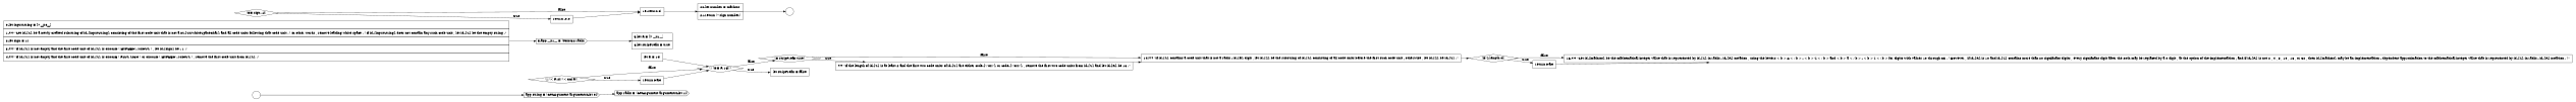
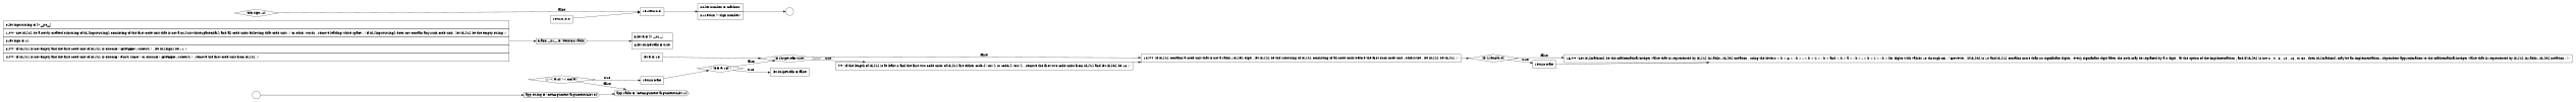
  digraph {
    rankdir=LR
    node [color=black fillcolor=white shape=none style=filled margin=0]
    edge [color=black]
    n1 [label=<<font color="black">(= Z.length 0i)</font>> shape=diamond margin=""]
    n2 [label=<<font color="black">     <table border="0" cellborder="1" cellspacing="0" cellpadding="10">       <tr><td align="left">16:??? &quot;Let id:{mathInt} be the mathematical integer value that is represented by id:{Z} in radix - id:{R} notation , using the letters &lt; b &gt; A &lt; / b &gt; - &lt; b &gt; Z &lt; / b &gt; and &lt; b &gt; a &lt; / b &gt; - &lt; b &gt; z &lt; / b &gt; for digits with values 10 through 35 . ( However , if id:{R} is 10 and id:{Z} contains more than 20 significant digits , every significant digit after the 20th may be replaced by a 0 digit , at the option of the implementation ; and if id:{R} is not 2 , 4 , 8 , 10 , 16 , or 32 , then id:{mathInt} may be an implementation - dependent approximation to the mathematical integer value that is represented by id:{Z} in radix - id:{R} notation . )&quot;</td></tr>     </table>   </font>>]
    n3 [label=<<font color="black">     <table border="0" cellborder="1" cellspacing="0" cellpadding="10">       <tr><td align="left">return NaN</td></tr>     </table>   </font>>]
    n4 [label=<<font color="black">app string = (GetArgument argumentsList 0i)</font>> shape=cds margin=""]
    n5 [label=<<font color="black">app radix = (GetArgument argumentsList 1i)</font>> shape=cds margin=""]
    n6 [label=<<font color="black">     <table border="0" cellborder="1" cellspacing="0" cellpadding="10">       <tr><td align="left">let R = 10i</td></tr>     </table>   </font>>]
    n7 [label=<<font color="black">(= stripPrefix true)</font>> shape=diamond margin=""]
    n8 [label=<<font color="black">     <table border="0" cellborder="1" cellspacing="0" cellpadding="10">       <tr><td align="left">14:??? &quot;If id:{S} contains a code unit that is not a radix - id:{R} digit , let id:{Z} be the substring of id:{S} consisting of all code units before the first such code unit ; otherwise , let id:{Z} be id:{S} .&quot;</td></tr>     </table>   </font>>]
    n9 [label=<<font color="black">     <table border="0" cellborder="1" cellspacing="0" cellpadding="10">       <tr><td align="left">??? &quot;If the length of id:{S} is at least 2 and the first two code units of id:{S} are either code:{\&quot;0x\&quot;} or code:{\&quot;0X\&quot;} , remove the first two code units from id:{S} and let id:{R} be 16 .&quot;</td></tr>     </table>   </font>>]
    n10 [label=<<font color="black">     <table border="0" cellborder="1" cellspacing="0" cellpadding="10">       <tr><td align="left">return NaN</td></tr>     </table>   </font>>]
    n11 [label=<<font color="black">(! (== R 16i))</font>> shape=diamond margin=""]
    n12 [label=<<font color="black">     <table border="0" cellborder="1" cellspacing="0" cellpadding="10">       <tr><td align="left">let stripPrefix = false</td></tr>     </table>   </font>>]
    n13 [label=<<font color="black">     <table border="0" cellborder="1" cellspacing="0" cellpadding="10">       <tr><td align="left">0:let inputString = [? __x0__]</td></tr>       <tr><td align="left">1:??? &quot;Let id:{S} be a newly created substring of id:{inputString} consisting of the first code unit that is not a nt:{StrWhiteSpaceChar} and all code units following that code unit . ( In other words , remove leading white space . ) If id:{inputString} does not contain any such code unit , let id:{S} be the empty string .&quot;</td></tr>       <tr><td align="left">2:let sign = 1i</td></tr>       <tr><td align="left">3:??? &quot;If id:{S} is not empty and the first code unit of id:{S} is 0x002D ( HYPHEN - MINUS ) , let id:{sign} be - 1 .&quot;</td></tr>       <tr><td align="left">4:??? &quot;If id:{S} is not empty and the first code unit of id:{S} is 0x002B ( PLUS SIGN ) or 0x002D ( HYPHEN - MINUS ) , remove the first code unit from id:{S} .&quot;</td></tr>     </table>   </font>>]
    n14 [label=<<font color="black">5:app __x1__ = (ToInt32 radix)</font>> shape=cds margin=""]
    n15 [label=<<font color="black">     <table border="0" cellborder="1" cellspacing="0" cellpadding="10">       <tr><td align="left">5:let R = [? __x1__]</td></tr>       <tr><td align="left">6:let stripPrefix = true</td></tr>     </table>   </font>>]
    n16 [label=<<font color="black">(|| (&lt; R 2i) (&lt; 36i R))</font>> shape=diamond margin=""]
    n17 [label=<<font color="black">     <table border="0" cellborder="1" cellspacing="0" cellpadding="10">       <tr><td align="left">19:return 0i</td></tr>     </table>   </font>>]
    n18 [label=<<font color="black">     <table border="0" cellborder="1" cellspacing="0" cellpadding="10">       <tr><td align="left">20:let number = mathInt</td></tr>       <tr><td align="left">21:return (* sign number)</td></tr>     </table>   </font>>]
    n19 [label=" " shape=circle margin=""]
    n20 [label=" " shape=circle margin=""]
    n21 [label=<<font color="black">(== sign -1i)</font>> shape=diamond margin=""]
    n22 [label=<<font color="black">     <table border="0" cellborder="1" cellspacing="0" cellpadding="10">       <tr><td align="left">return -0.0</td></tr>     </table>   </font>>]
    n1 -> n2 [label=<<font color="black">false</font>>]
    n1 -> n3 [label=<<font color="black">true</font>>]
    n3 -> n2
    n4 -> n5
-   n6 -> n11
+   n6 -> n7
    n7 -> n8 [label=<<font color="black">false</font>>]
    n7 -> n9 [label=<<font color="black">true</font>>]
    n8 -> n1
    n9 -> n8
    n10 -> n11
    n11 -> n7 [label=<<font color="black">false</font>>]
    n11 -> n12 [label=<<font color="black">true</font>>]
    n13 -> n14
    n14 -> n15
    n16 -> n10 [label=<<font color="black">true</font>>]
-   n16 -> n11 [label=<<font color="black">false</font>>]
+   n16 -> n5 [label=<<font color="black">false</font>>]
    n17 -> n18
    n18 -> n19
    n20 -> n4
    n21 -> n17 [label=<<font color="black">false</font>>]
-   n21 -> n22 [label=<<font color="black">true</font>>]
    n22 -> n17
  }
